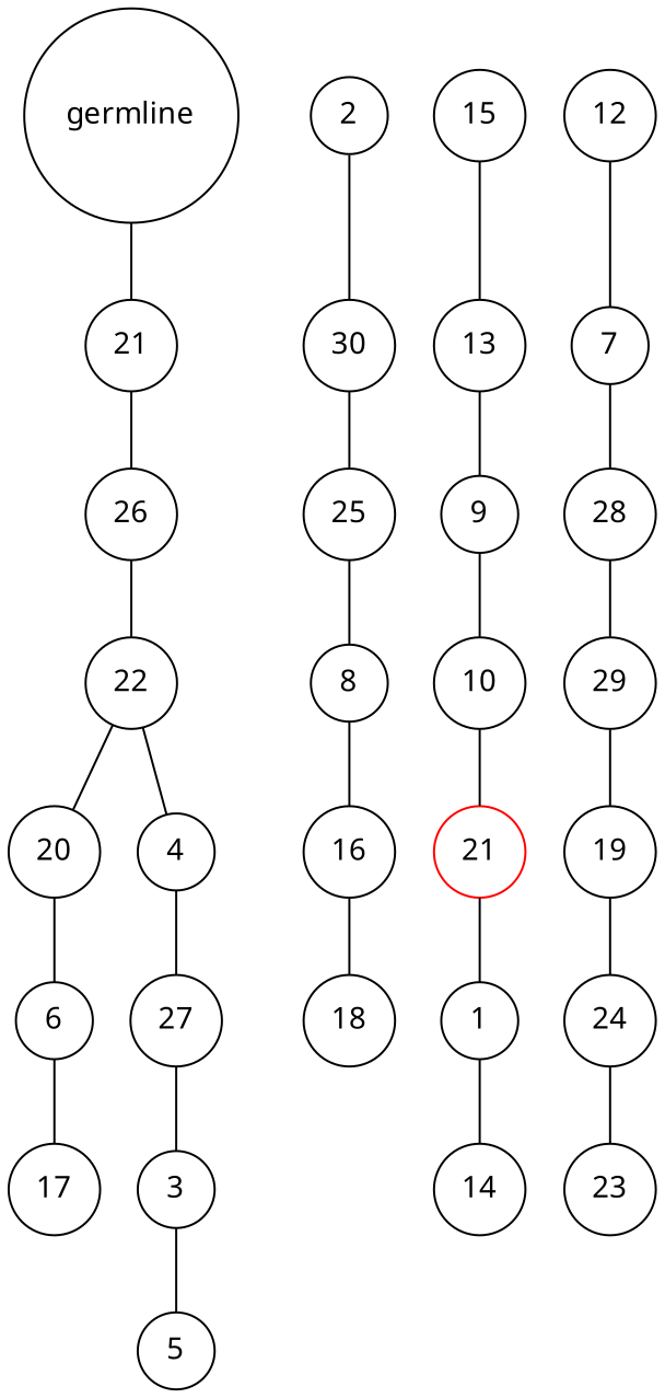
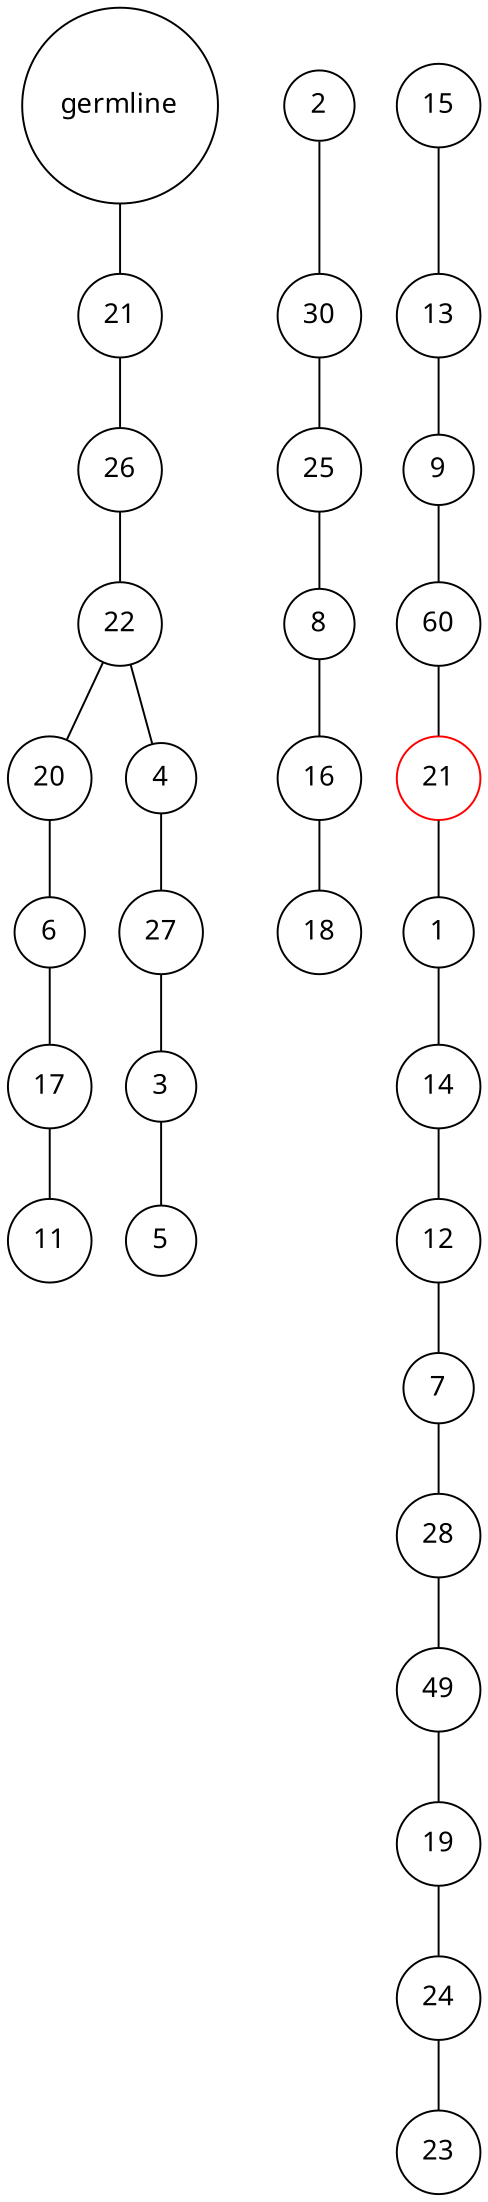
  graph {
    fontname="Noto Sans"
    rankdir=UD
    splines=line
    node [fontname="Noto Sans" shape=circle]
    edge [fontname="Noto Sans"]
    n1 [label=germline]
    n2 [label=21]
    n3 [label=26]
    n4 [label=22]
    n5 [label=20]
    n6 [label=4]
    n7 [label=2]
    n8 [label=30]
    n9 [label=6]
    n10 [label=27]
    n11 [label=25]
    n12 [label=8]
    n13 [label=16]
    n14 [label=18]
    n15 [label=17]
+   n16 [label=11]
    n17 [label=15]
    n18 [label=13]
    n19 [label=9]
-   n20 [label=10]
+   n20 [label=60]
    n21 [color=red label=21]
    n22 [label=1]
    n23 [label=14]
    n24 [label=12]
    n25 [label=7]
    n26 [label=28]
-   n27 [label=29]
+   n27 [label=49]
    n28 [label=19]
    n29 [label=24]
    n30 [label=23]
    n31 [label=3]
    n32 [label=5]
    n1 -- n2
    n2 -- n3
    n3 -- n4
    n4 -- n5
    n4 -- n6
    n5 -- n9
    n6 -- n10
    n7 -- n8
    n8 -- n11
    n9 -- n15
    n10 -- n31
    n11 -- n12
    n12 -- n13
    n13 -- n14
+   n15 -- n16
    n17 -- n18
    n18 -- n19
    n19 -- n20
    n20 -- n21
    n21 -- n22
    n22 -- n23
+   n23 -- n24
    n24 -- n25
    n25 -- n26
    n26 -- n27
    n27 -- n28
    n28 -- n29
    n29 -- n30
    n31 -- n32
  }
